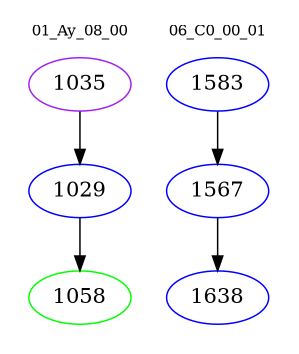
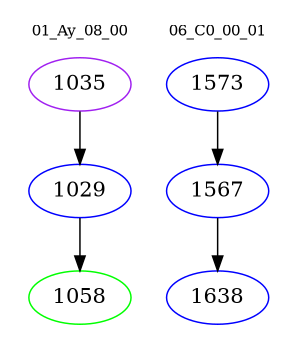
  digraph {
    node [color=blue]
    edge [color=black]
    n1 [color=purple label=1035]
    n2 [label=1029]
    n3 [color=green label=1058]
-   n4 [label=1583]
+   n4 [label=1573]
    n5 [label=1567]
    n6 [label=1638]
    subgraph cluster_1 {
      color=white
      fontsize=10
      label="01_Ay_08_00"
      n1
      n2
      n3
    }
    subgraph cluster_2 {
      color=white
      fontsize=10
      label="06_C0_00_01"
      n4
      n5
      n6
    }
    n1 -> n2
    n2 -> n3
    n4 -> n5
    n5 -> n6
  }
